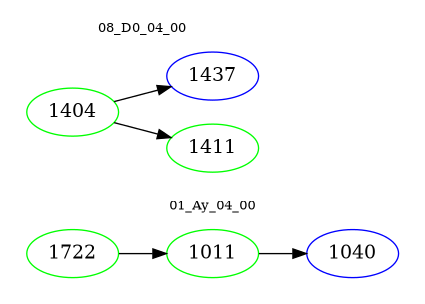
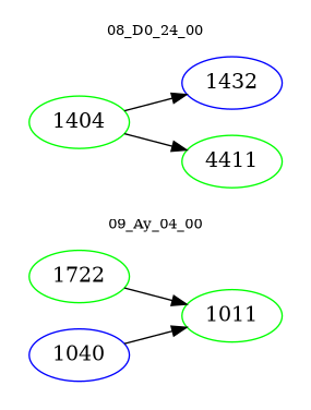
  digraph {
    rankdir=LR
    node [color=green]
    edge [color=black]
    n1 [label=1722]
    n2 [label=1011]
    n3 [color=blue label=1040]
-   n4 [label=1411]
+   n4 [label=4411]
    n5 [label=1404]
-   n6 [color=blue label=1437]
+   n6 [color=blue label=1432]
    subgraph cluster_1 {
      color=white
      fontsize=10
-     label="01_Ay_04_00"
+     label="09_Ay_04_00"
      n1
      n2
      n3
    }
    subgraph cluster_2 {
      color=white
      fontsize=10
-     label="08_D0_04_00"
+     label="08_D0_24_00"
      n4
      n5
      n6
    }
    n1 -> n2
-   n2 -> n3
+   n3 -> n2
    n5 -> n4
    n5 -> n6
  }
